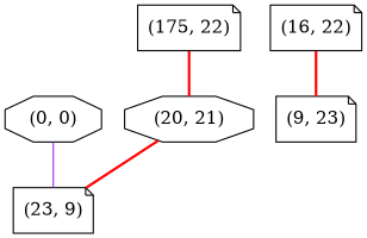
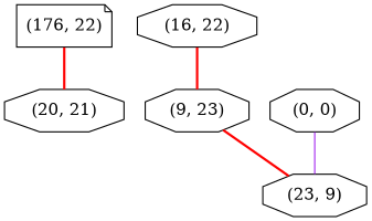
  graph {
    node [shape=octagon]
    edge [color=red style=bold weight=1]
    "(20, 21)"
-   "(175, 22)" [shape=note]
-   "(23, 9)" [shape=note]
-   "(16, 22)" [shape=note]
-   "(9, 23)" [shape=note]
+   "(175, 22)" [shape=note label="(176, 22)"]
+   "(23, 9)"
+   "(16, 22)"
+   "(9, 23)"
    "(0, 0)"
-   "(20, 21)" -- "(23, 9)"
+   "(9, 23)" -- "(23, 9)"
    "(175, 22)" -- "(20, 21)"
    "(16, 22)" -- "(9, 23)"
    "(0, 0)" -- "(23, 9)" [color=purple style=solid weight=4]
  }
